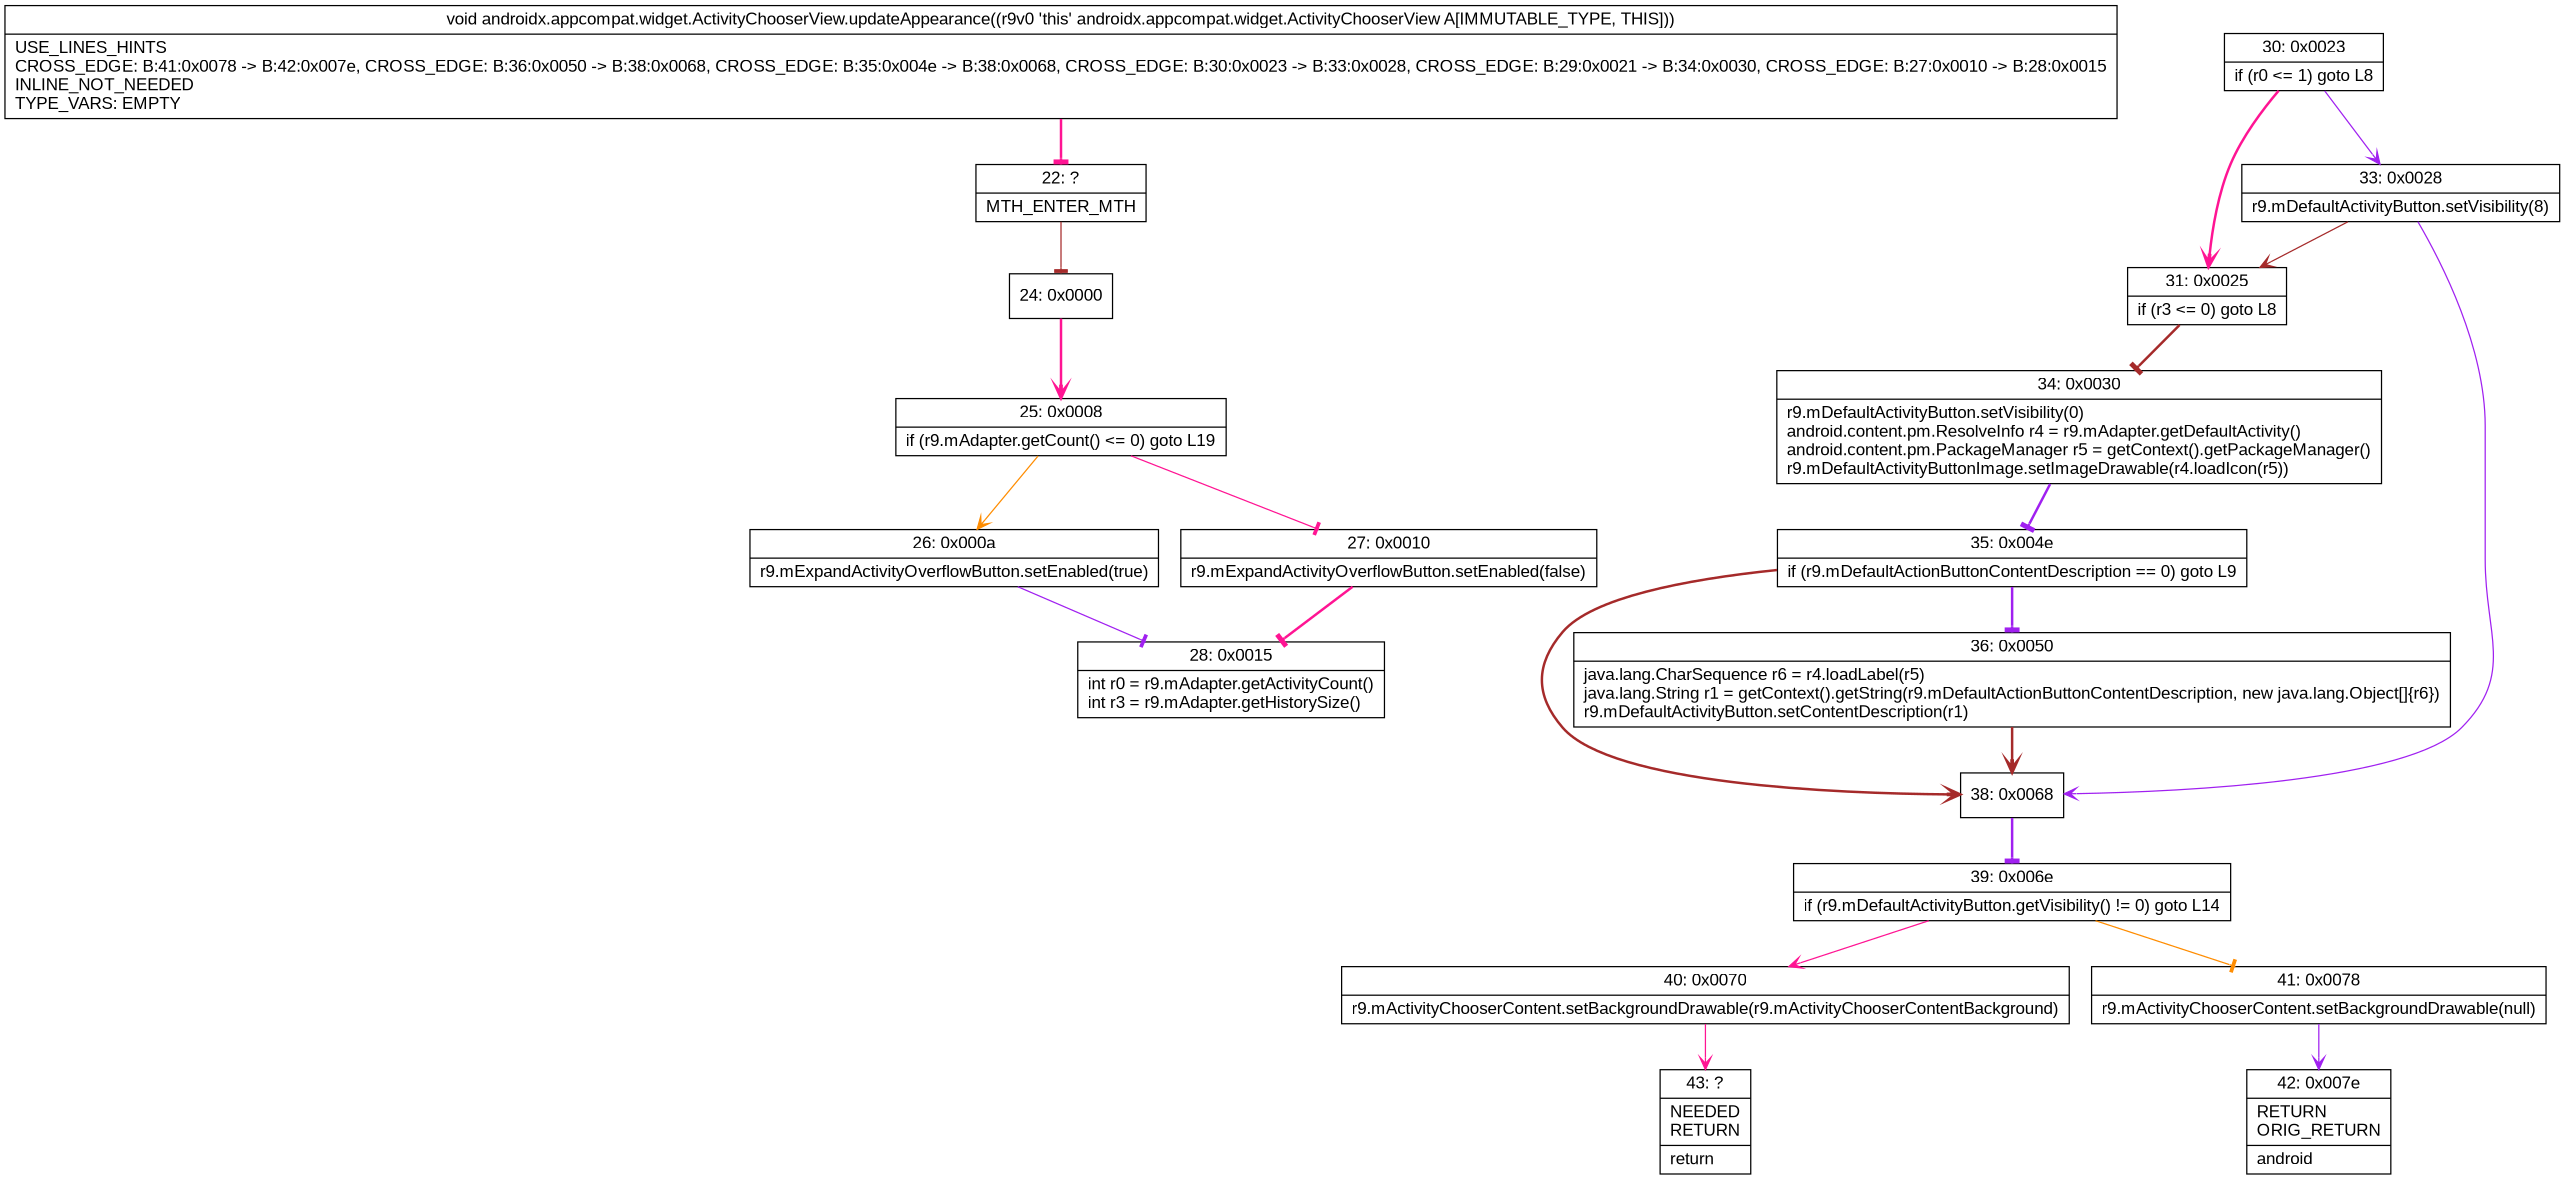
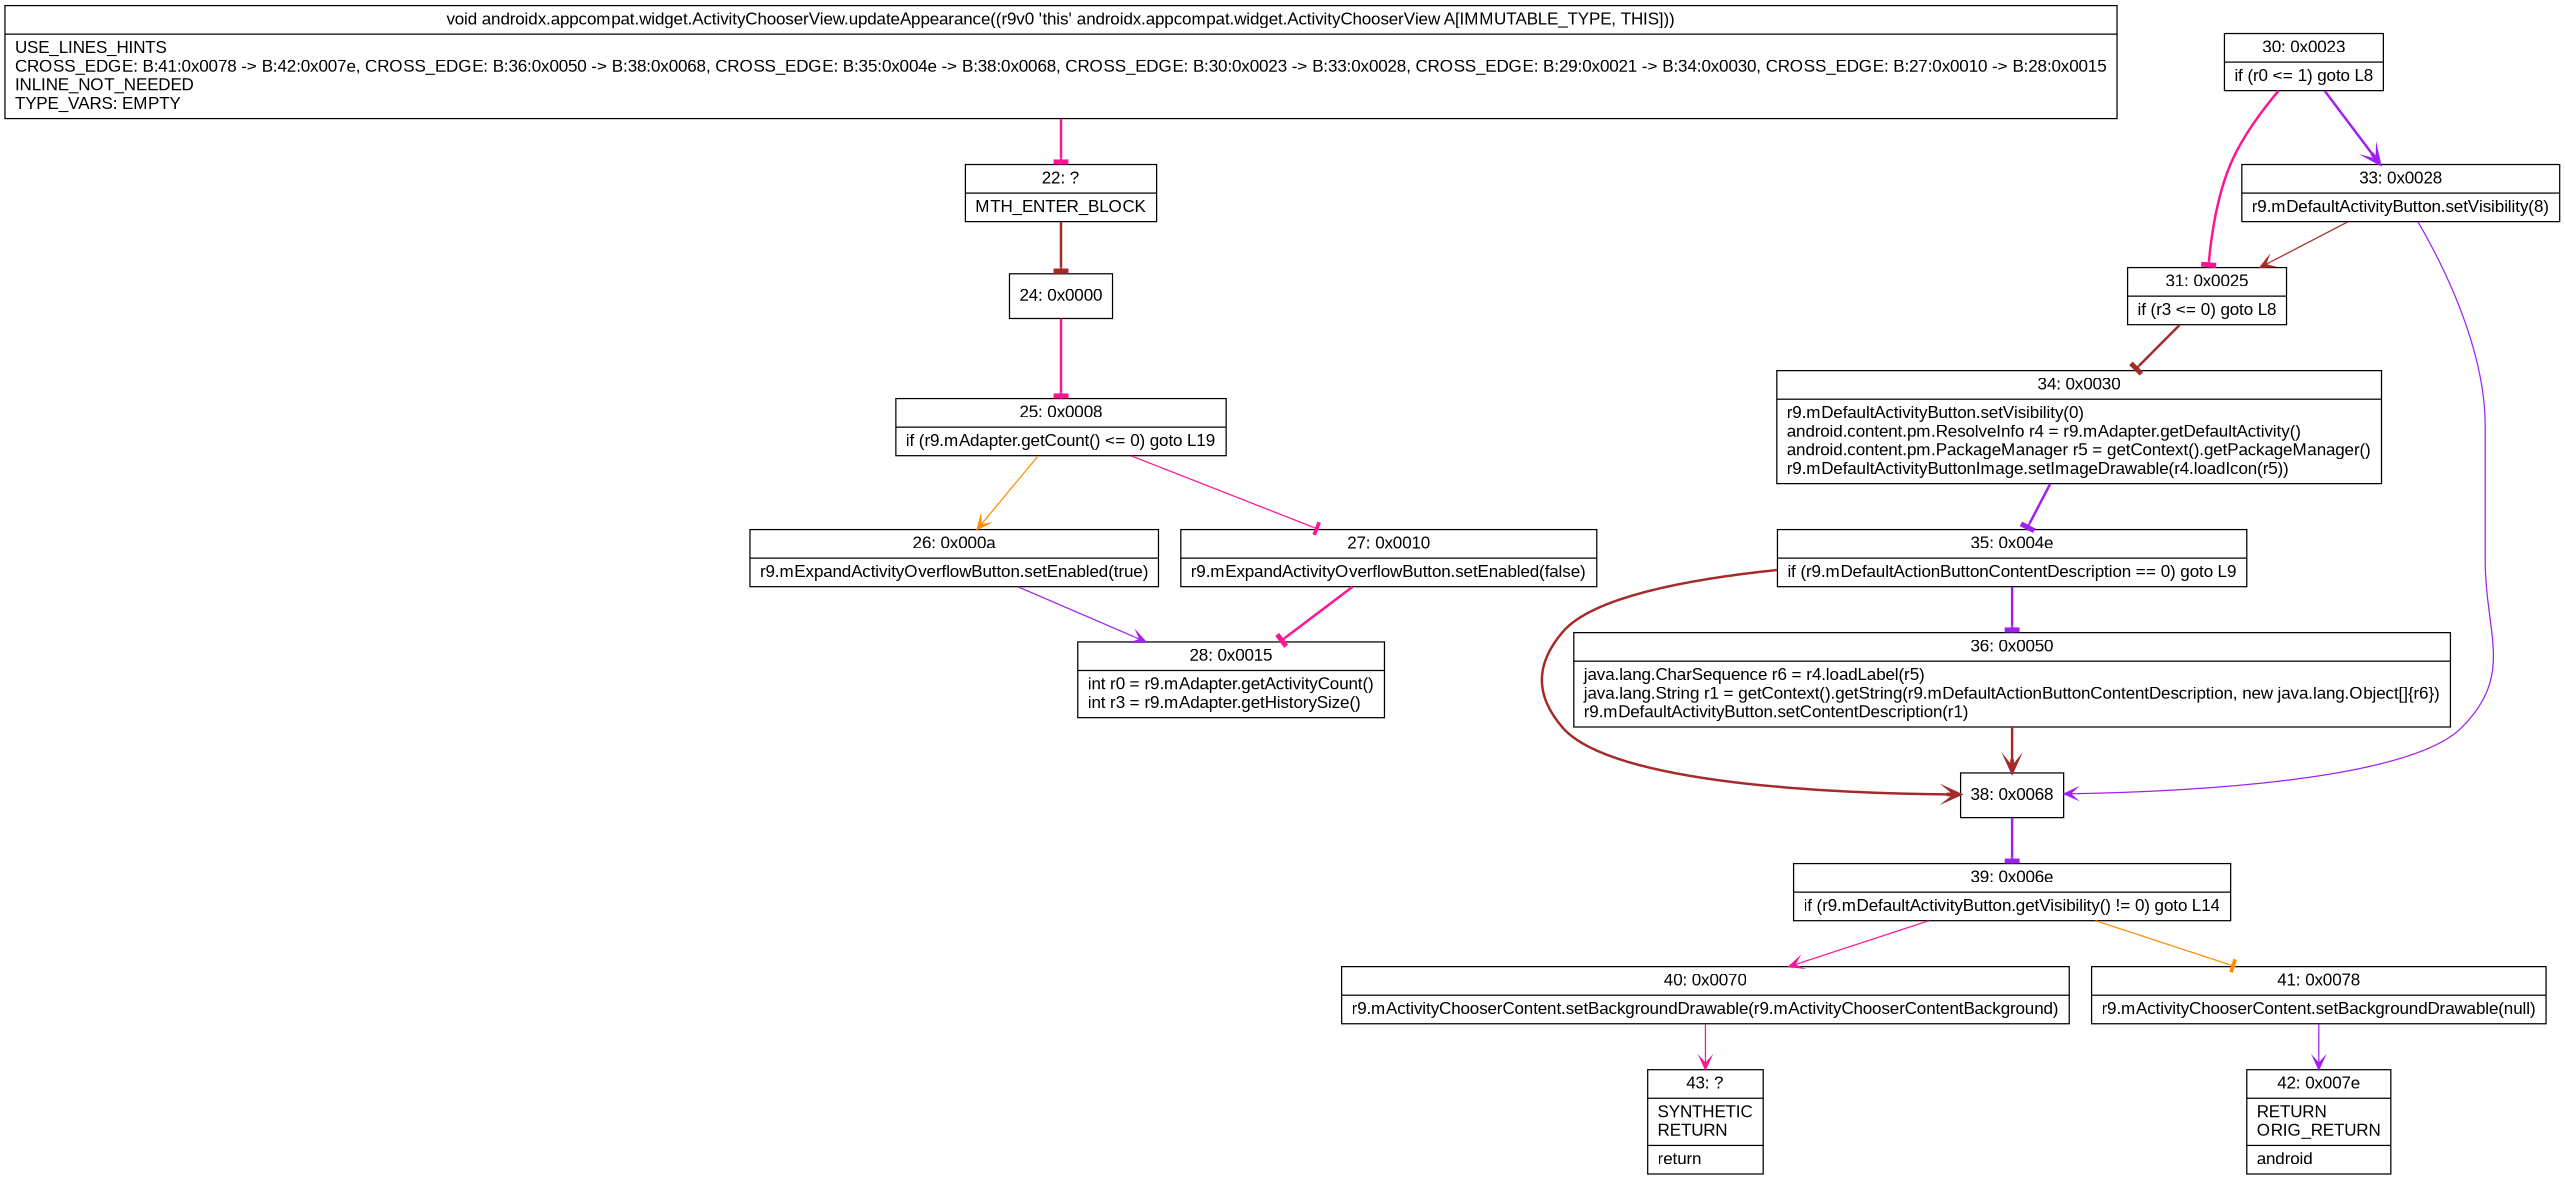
  digraph {
    fontname="Liberation Sans"
    node [fontname="Liberation Sans" shape=record]
    edge [arrowhead=tee color=deeppink fontname="Liberation Sans" style=bold]
-   n1 [label="{22\:\ ?|MTH_ENTER_MTH\l}"]
+   n1 [label="{22\:\ ?|MTH_ENTER_BLOCK\l}"]
    n2 [label="{24\:\ 0x0000}"]
    n3 [label="{25\:\ 0x0008|if (r9.mAdapter.getCount() \<= 0) goto L19\l}"]
    n4 [label="{26\:\ 0x000a|r9.mExpandActivityOverflowButton.setEnabled(true)\l}"]
    n5 [label="{27\:\ 0x0010|r9.mExpandActivityOverflowButton.setEnabled(false)\l}"]
    n6 [label="{28\:\ 0x0015|int r0 = r9.mAdapter.getActivityCount()\lint r3 = r9.mAdapter.getHistorySize()\l}"]
    n7 [label="{30\:\ 0x0023|if (r0 \<= 1) goto L8\l}"]
    n8 [label="{31\:\ 0x0025|if (r3 \<= 0) goto L8\l}"]
    n9 [label="{33\:\ 0x0028|r9.mDefaultActivityButton.setVisibility(8)\l}"]
    n10 [label="{34\:\ 0x0030|r9.mDefaultActivityButton.setVisibility(0)\landroid.content.pm.ResolveInfo r4 = r9.mAdapter.getDefaultActivity()\landroid.content.pm.PackageManager r5 = getContext().getPackageManager()\lr9.mDefaultActivityButtonImage.setImageDrawable(r4.loadIcon(r5))\l}"]
    n11 [label="{35\:\ 0x004e|if (r9.mDefaultActionButtonContentDescription == 0) goto L9\l}"]
    n12 [label="{38\:\ 0x0068}"]
    n13 [label="{39\:\ 0x006e|if (r9.mDefaultActivityButton.getVisibility() != 0) goto L14\l}"]
    n14 [label="{40\:\ 0x0070|r9.mActivityChooserContent.setBackgroundDrawable(r9.mActivityChooserContentBackground)\l}"]
    n15 [label="{41\:\ 0x0078|r9.mActivityChooserContent.setBackgroundDrawable(null)\l}"]
-   n16 [label="{43\:\ ?|NEEDED\lRETURN\l|return\l}"]
+   n16 [label="{43\:\ ?|SYNTHETIC\lRETURN\l|return\l}"]
    n17 [label="{42\:\ 0x007e|RETURN\lORIG_RETURN\l|android\l}"]
    n18 [label="{36\:\ 0x0050|java.lang.CharSequence r6 = r4.loadLabel(r5)\ljava.lang.String r1 = getContext().getString(r9.mDefaultActionButtonContentDescription, new java.lang.Object[]\{r6\})\lr9.mDefaultActivityButton.setContentDescription(r1)\l}"]
    n19 [label="{void androidx.appcompat.widget.ActivityChooserView.updateAppearance((r9v0 'this' androidx.appcompat.widget.ActivityChooserView A[IMMUTABLE_TYPE, THIS]))  | USE_LINES_HINTS\lCROSS_EDGE: B:41:0x0078 \-\> B:42:0x007e, CROSS_EDGE: B:36:0x0050 \-\> B:38:0x0068, CROSS_EDGE: B:35:0x004e \-\> B:38:0x0068, CROSS_EDGE: B:30:0x0023 \-\> B:33:0x0028, CROSS_EDGE: B:29:0x0021 \-\> B:34:0x0030, CROSS_EDGE: B:27:0x0010 \-\> B:28:0x0015\lINLINE_NOT_NEEDED\lTYPE_VARS: EMPTY\l}"]
-   n1 -> n2 [color=brown style=solid]
-   n2 -> n3 [arrowhead=vee]
+   n1 -> n2 [color=brown]
+   n2 -> n3
    n3 -> n4 [arrowhead=vee color=darkorange style=solid]
    n3 -> n5 [style=solid]
-   n4 -> n6 [color=purple style=solid]
+   n4 -> n6 [arrowhead=vee color=purple style=solid]
    n5 -> n6
-   n7 -> n8 [arrowhead=vee]
-   n7 -> n9 [arrowhead=vee color=purple style=solid]
+   n7 -> n8
+   n7 -> n9 [arrowhead=vee color=purple]
    n8 -> n10 [color=brown]
    n9 -> n8 [arrowhead=vee color=brown style=solid]
    n9 -> n12 [arrowhead=vee color=purple style=solid]
    n10 -> n11 [color=purple]
    n11 -> n12 [arrowhead=vee color=brown]
    n11 -> n18 [color=purple]
    n12 -> n13 [color=purple]
    n13 -> n14 [arrowhead=vee style=solid]
    n13 -> n15 [color=darkorange style=solid]
    n14 -> n16 [arrowhead=vee style=solid]
    n15 -> n17 [arrowhead=vee color=purple style=solid]
    n18 -> n12 [arrowhead=vee color=brown]
    n19 -> n1
  }
